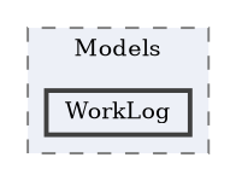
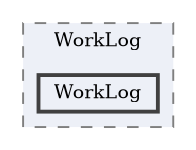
  digraph {
    compound=true
    fontname="DejaVu Serif"
    n1 [color=grey25 fillcolor="#edf0f7" fontname="DejaVu Serif" fontsize=10 height=0.2 label=WorkLog shape=box style="filled,bold" width=0.4]
    subgraph cluster_1 {
      bgcolor="#edf0f7"
      fontsize=10
-     label=Models
+     label=WorkLog
      pencolor=grey50
      style="filled,dashed"
      n1
    }
  }
